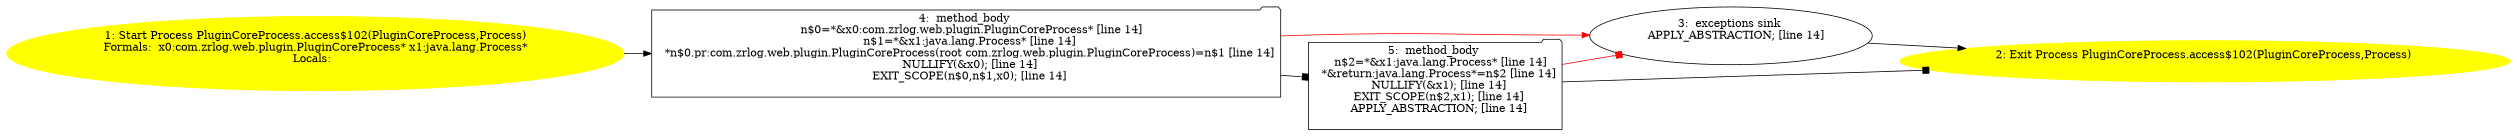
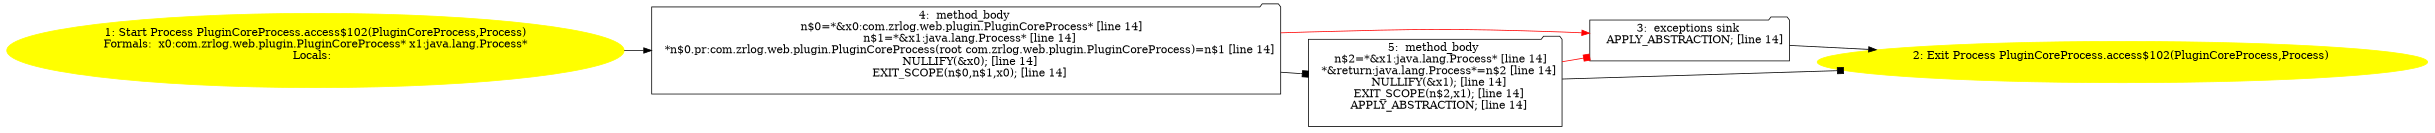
  digraph {
    rankdir=LR
    node [shape=ellipse]
    edge [arrowhead=normal]
    n1 [color=yellow label="1: Start Process PluginCoreProcess.access$102(PluginCoreProcess,Process)\nFormals:  x0:com.zrlog.web.plugin.PluginCoreProcess* x1:java.lang.Process*\nLocals:  \n  " style=filled]
    n2 [label="4:  method_body \n   n$0=*&x0:com.zrlog.web.plugin.PluginCoreProcess* [line 14]\n  n$1=*&x1:java.lang.Process* [line 14]\n  *n$0.pr:com.zrlog.web.plugin.PluginCoreProcess(root com.zrlog.web.plugin.PluginCoreProcess)=n$1 [line 14]\n  NULLIFY(&x0); [line 14]\n  EXIT_SCOPE(n$0,n$1,x0); [line 14]\n " shape=folder]
-   n3 [label="3:  exceptions sink \n   APPLY_ABSTRACTION; [line 14]\n "]
+   n3 [label="3:  exceptions sink \n   APPLY_ABSTRACTION; [line 14]\n " shape=folder]
    n4 [label="5:  method_body \n   n$2=*&x1:java.lang.Process* [line 14]\n  *&return:java.lang.Process*=n$2 [line 14]\n  NULLIFY(&x1); [line 14]\n  EXIT_SCOPE(n$2,x1); [line 14]\n  APPLY_ABSTRACTION; [line 14]\n " shape=folder]
    n5 [color=yellow label="2: Exit Process PluginCoreProcess.access$102(PluginCoreProcess,Process) \n  " style=filled]
    n1 -> n2
    n2 -> n3 [color=red]
    n2 -> n4 [arrowhead=box]
    n3 -> n5
    n4 -> n3 [color=red arrowhead=box]
    n4 -> n5 [arrowhead=box]
  }
